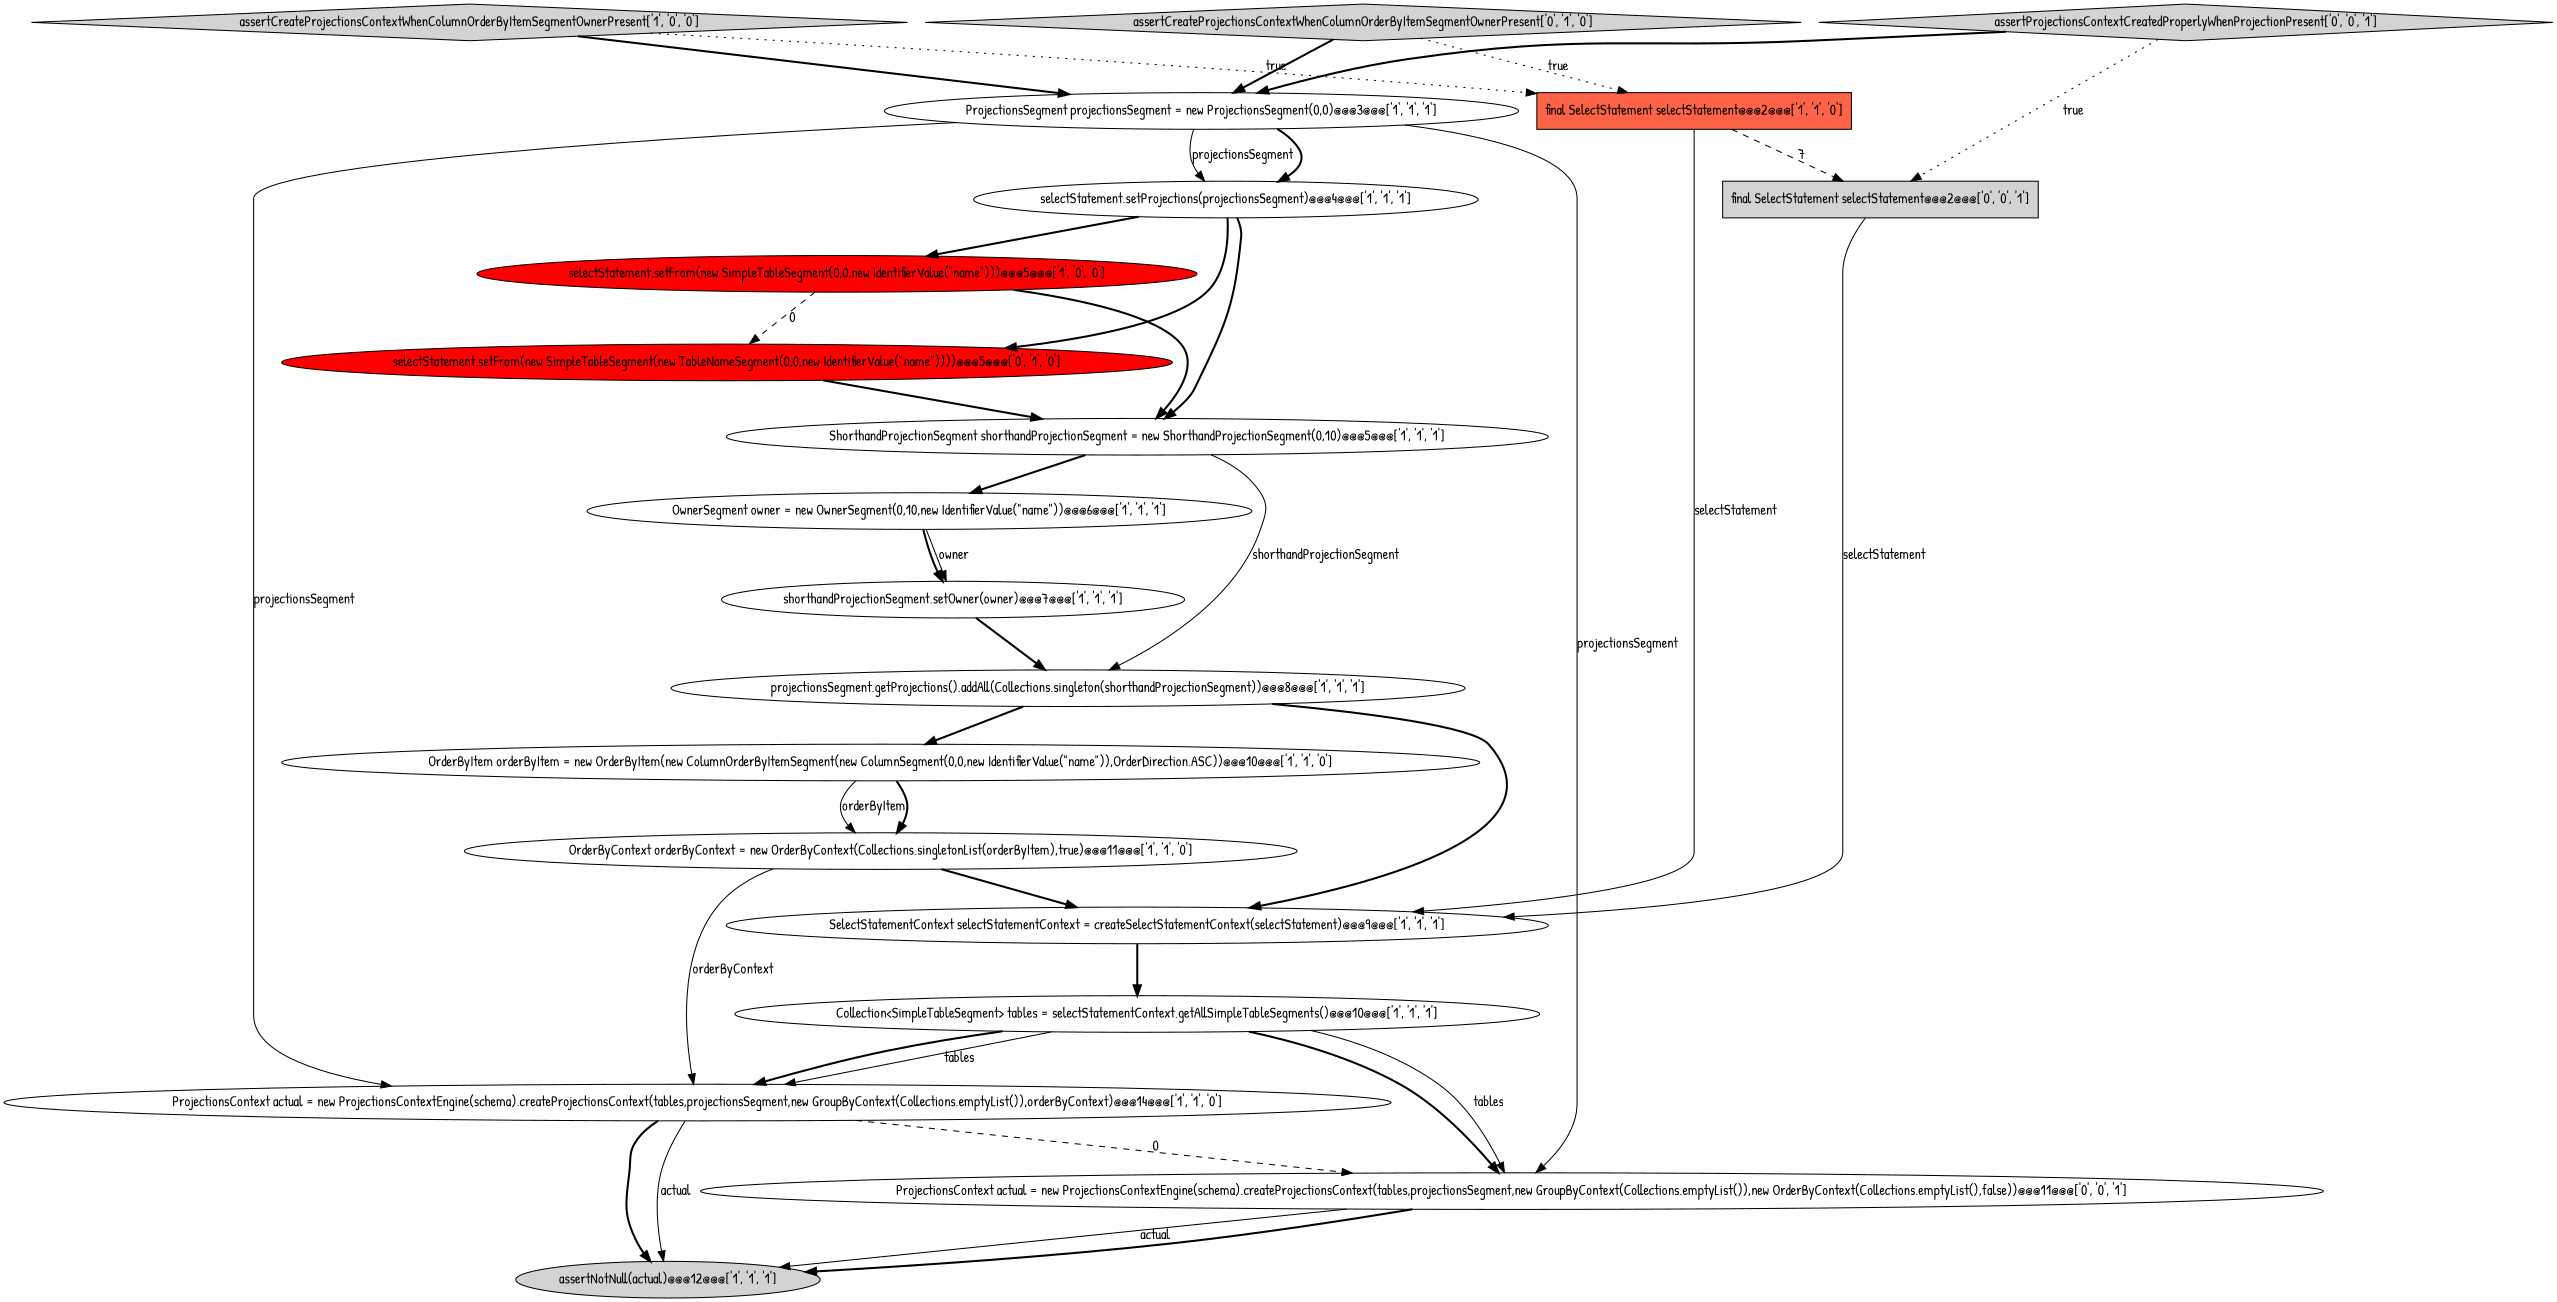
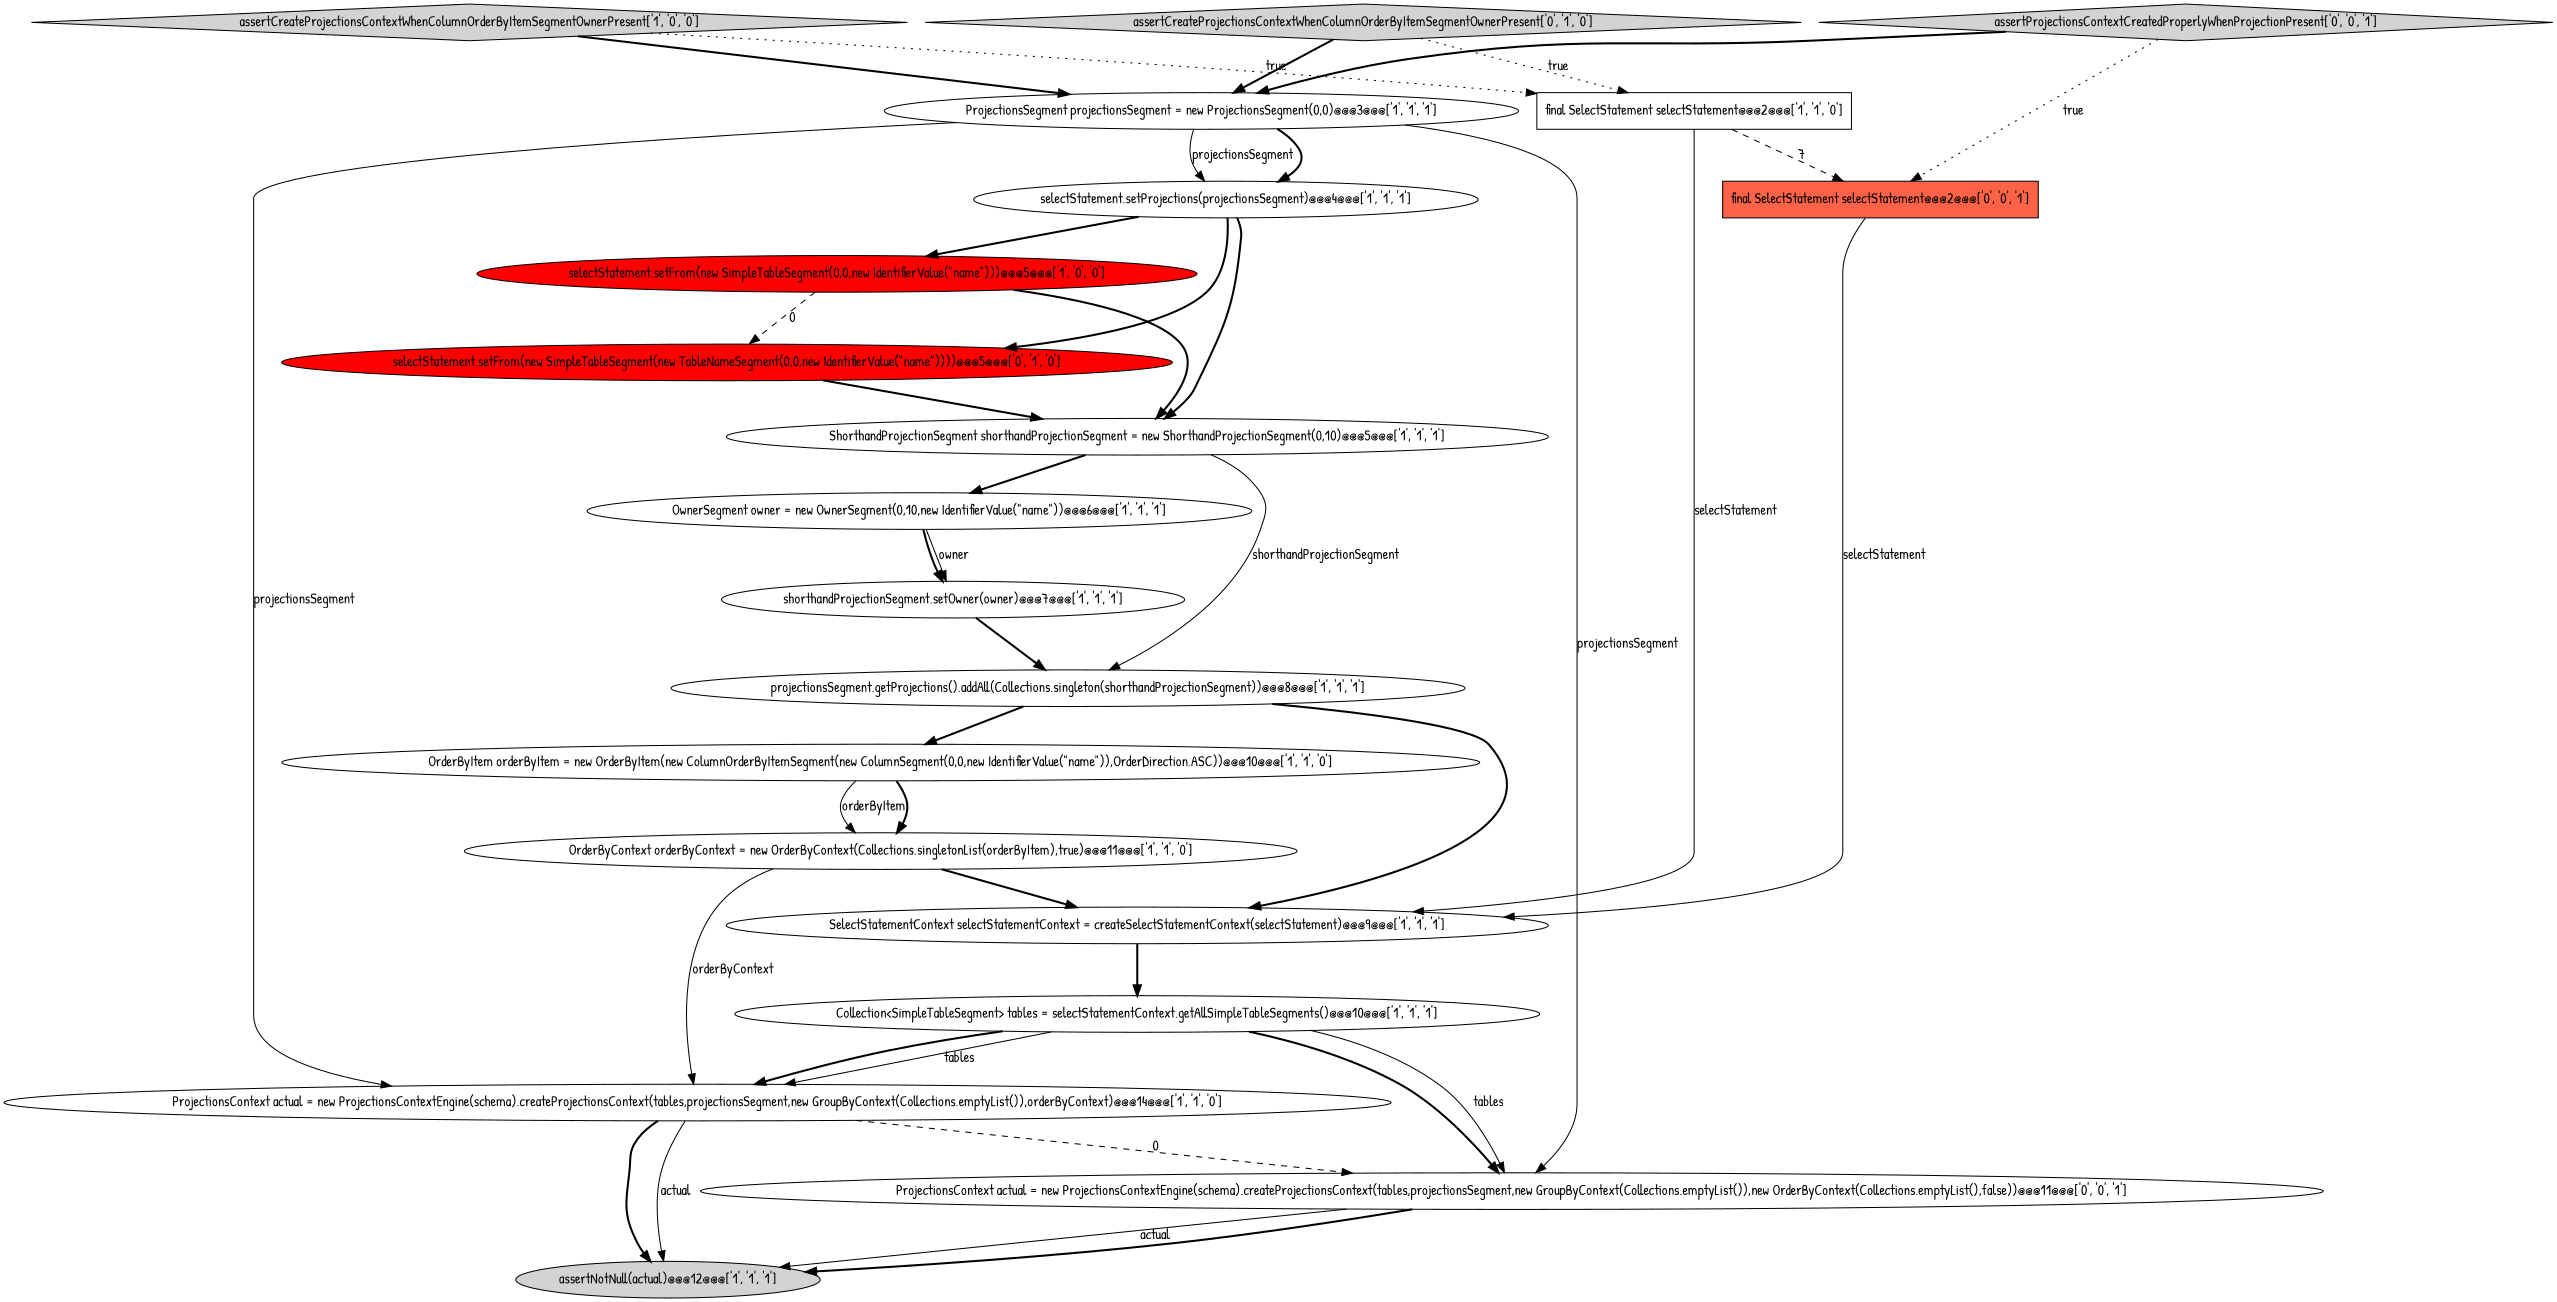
  digraph {
    fontname="Patrick Hand"
    node [fillcolor=white fontname="Patrick Hand" shape=ellipse style=filled]
    edge [fontname="Patrick Hand" style=bold]
    n1 [label="projectionsSegment.getProjections().addAll(Collections.singleton(shorthandProjectionSegment))@@@8@@@['1', '1', '1']"]
    n2 [label="SelectStatementContext selectStatementContext = createSelectStatementContext(selectStatement)@@@9@@@['1', '1', '1']"]
    n3 [label="OrderByItem orderByItem = new OrderByItem(new ColumnOrderByItemSegment(new ColumnSegment(0,0,new IdentifierValue(\"name\")),OrderDirection.ASC))@@@10@@@['1', '1', '0']"]
    n4 [label="Collection<SimpleTableSegment> tables = selectStatementContext.getAllSimpleTableSegments()@@@10@@@['1', '1', '1']"]
    n5 [label="OrderByContext orderByContext = new OrderByContext(Collections.singletonList(orderByItem),true)@@@11@@@['1', '1', '0']"]
    n6 [label="selectStatement.setProjections(projectionsSegment)@@@4@@@['1', '1', '1']"]
    n7 [label="ShorthandProjectionSegment shorthandProjectionSegment = new ShorthandProjectionSegment(0,10)@@@5@@@['1', '1', '1']"]
    n8 [fillcolor=red label="selectStatement.setFrom(new SimpleTableSegment(0,0,new IdentifierValue(\"name\")))@@@5@@@['1', '0', '0']"]
    n9 [fillcolor=red label="selectStatement.setFrom(new SimpleTableSegment(new TableNameSegment(0,0,new IdentifierValue(\"name\"))))@@@5@@@['0', '1', '0']"]
    n10 [label="OwnerSegment owner = new OwnerSegment(0,10,new IdentifierValue(\"name\"))@@@6@@@['1', '1', '1']"]
    n11 [label="ProjectionsSegment projectionsSegment = new ProjectionsSegment(0,0)@@@3@@@['1', '1', '1']"]
    n12 [label="ProjectionsContext actual = new ProjectionsContextEngine(schema).createProjectionsContext(tables,projectionsSegment,new GroupByContext(Collections.emptyList()),orderByContext)@@@14@@@['1', '1', '0']"]
    n13 [label="ProjectionsContext actual = new ProjectionsContextEngine(schema).createProjectionsContext(tables,projectionsSegment,new GroupByContext(Collections.emptyList()),new OrderByContext(Collections.emptyList(),false))@@@11@@@['0', '0', '1']"]
    n14 [fillcolor=lightgray label="assertNotNull(actual)@@@12@@@['1', '1', '1']"]
    n15 [label="shorthandProjectionSegment.setOwner(owner)@@@7@@@['1', '1', '1']"]
    n16 [fillcolor=lightgray label="assertCreateProjectionsContextWhenColumnOrderByItemSegmentOwnerPresent['0', '1', '0']" shape=diamond]
-   n17 [fillcolor=tomato label="final SelectStatement selectStatement@@@2@@@['1', '1', '0']" shape=box]
-   n18 [fillcolor=lightgray label="final SelectStatement selectStatement@@@2@@@['0', '0', '1']" shape=box]
+   n17 [label="final SelectStatement selectStatement@@@2@@@['1', '1', '0']" shape=box]
+   n18 [fillcolor=tomato label="final SelectStatement selectStatement@@@2@@@['0', '0', '1']" shape=box]
    n19 [fillcolor=lightgray label="assertCreateProjectionsContextWhenColumnOrderByItemSegmentOwnerPresent['1', '0', '0']" shape=diamond]
    n20 [fillcolor=lightgray label="assertProjectionsContextCreatedProperlyWhenProjectionPresent['0', '0', '1']" shape=diamond]
    n1 -> n2
    n1 -> n3
    n2 -> n4
    n3 -> n5 [label=orderByItem style=solid]
    n3 -> n5
    n4 -> n12 [label=tables style=solid]
    n4 -> n12
    n4 -> n13
    n4 -> n13 [label=tables style=solid]
    n5 -> n2
    n5 -> n12 [label=orderByContext style=solid]
    n6 -> n7
    n6 -> n8
    n6 -> n9
    n7 -> n1 [label=shorthandProjectionSegment style=solid]
    n7 -> n10
    n8 -> n7
    n8 -> n9 [label=0 style=dashed]
    n9 -> n7
    n10 -> n15
    n10 -> n15 [label=owner style=solid]
    n11 -> n6
    n11 -> n6 [label=projectionsSegment style=solid]
    n11 -> n12 [label=projectionsSegment style=solid]
    n11 -> n13 [label=projectionsSegment style=solid]
    n12 -> n13 [label=0 style=dashed]
    n12 -> n14
    n12 -> n14 [label=actual style=solid]
    n13 -> n14 [label=actual style=solid]
    n13 -> n14
    n15 -> n1
    n16 -> n11
    n16 -> n17 [label=true style=dotted]
    n17 -> n2 [label=selectStatement style=solid]
    n17 -> n18 [label=7 style=dashed]
    n18 -> n2 [label=selectStatement style=solid]
    n19 -> n11
    n19 -> n17 [label=true style=dotted]
    n20 -> n11
    n20 -> n18 [label=true style=dotted]
  }
